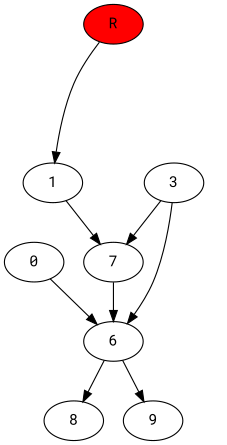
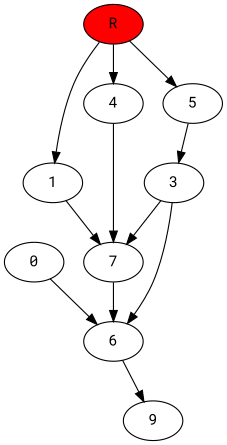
  digraph {
    fontname="Roboto Mono"
    node [fontname="Roboto Mono"]
    edge [fontname="Roboto Mono"]
    1
    7
    6
    n4 [label=0]
-   8
    9
    3
+   4
+   5
    R [fillcolor="#ff0000" style=filled]
    1 -> 7
    7 -> 6
-   6 -> 8
    6 -> 9
    n4 -> 6
    3 -> 7
    3 -> 6
+   4 -> 7
+   5 -> 3
    R -> 1
+   R -> 4
+   R -> 5
  }
